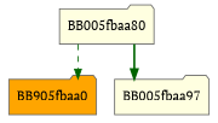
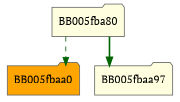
  digraph {
    fontname="PT Serif"
    splines=ortho
    node [color=gray40 fillcolor=lightyellow fontname="PT Serif" shape=folder style=filled]
    edge [color=darkgreen fontname="PT Serif"]
-   BB005fbaa0 [fillcolor=orange label=BB905fbaa0]
-   BB005fba80 [label=BB005fbaa80]
+   BB005fbaa0 [fillcolor=orange]
+   BB005fba80
    n3 [label=BB005fbaa97]
    BB005fba80 -> BB005fbaa0 [style=dashed]
    BB005fba80 -> n3 [style=bold]
  }
